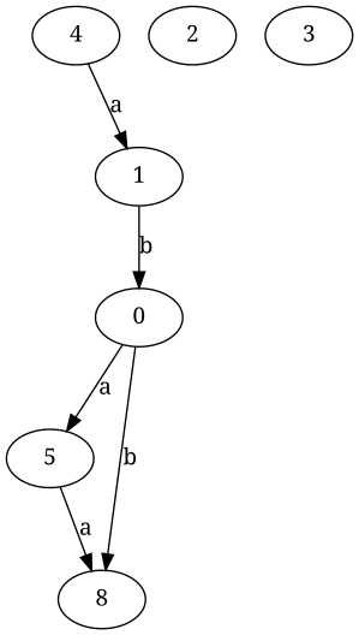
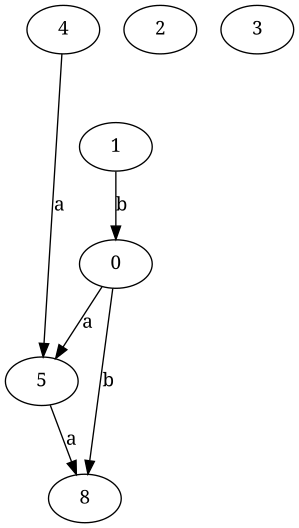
  strict digraph {
    fontname="Noto Serif"
    node [fontname="Noto Serif"]
    edge [fontname="Noto Serif"]
    0
    5
    8
    1
    4
    2
    3
    0 -> 5 [label=a]
    0 -> 8 [label=b]
    5 -> 8 [label=a]
    1 -> 0 [label=b]
-   4 -> 1 [label=a]
+   4 -> 5 [label=a]
  }
